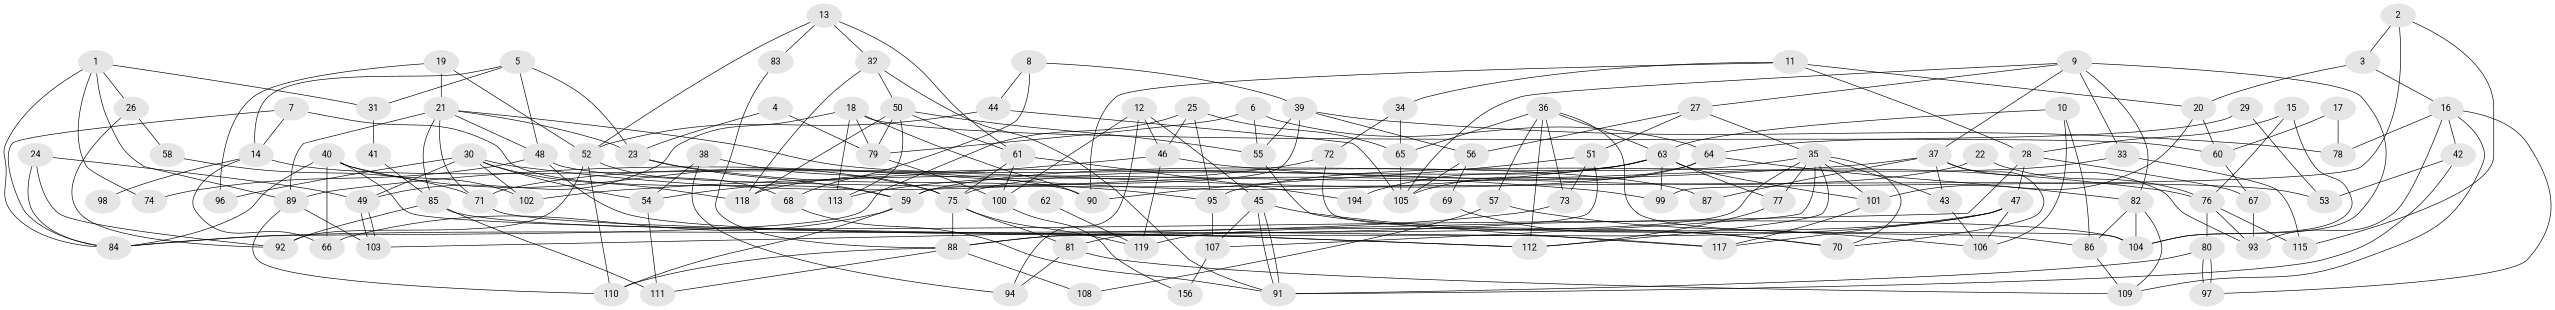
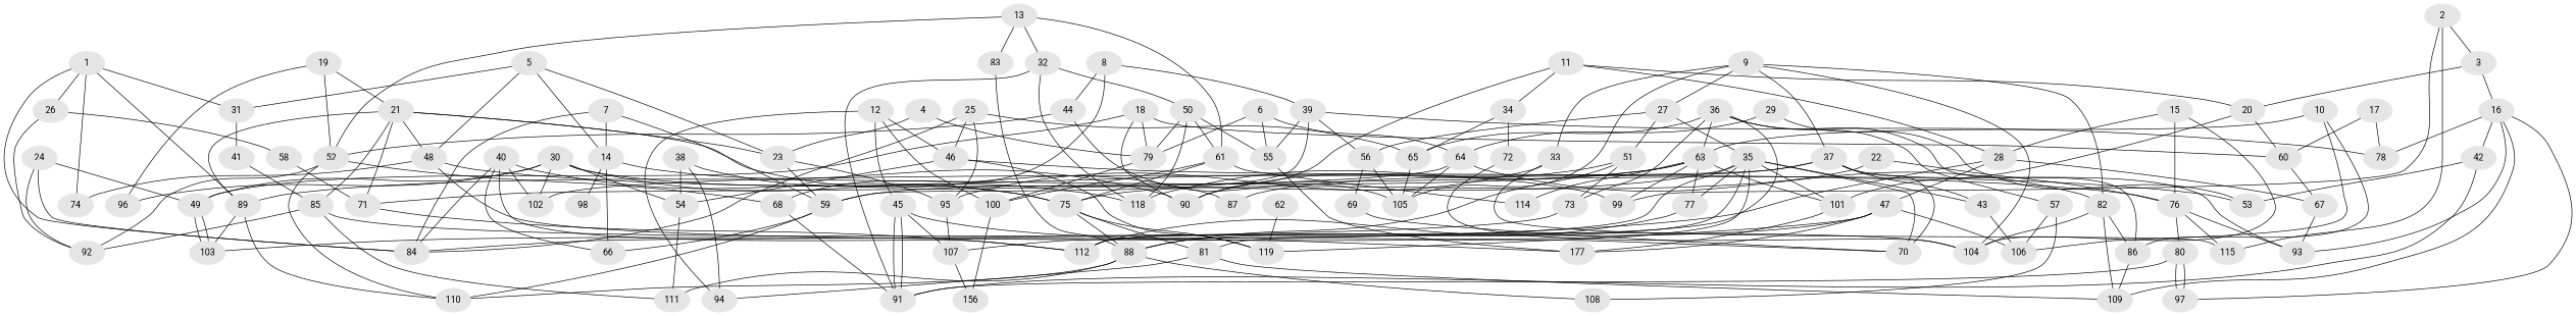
  graph {
    fontname=Roboto
    node [color=gray90 fontname=Roboto style=filled]
    edge [fontname=Roboto]
    1
    26
    31
    74
    84
    89
    92
    58
    41
    103
    110
    2
    3
    99
    115
    16
    20
    42
    78
    93
    97
    109
    60
    101
    4
    23
    79
    59
    95
    100
    5
    14
    48
    90
    66
    98
    53
-   117
+   117 [label=177]
    6
    55
    64
    82
    105
    71
    7
    8
    39
    44
    68
    56
    52
    91
    9
    27
    33
    37
    104
    35
    51
    87
    102
    43
    70
    86
    10
    63
    106
    118
    77
-   114 [label=194]
+   114
    11
    28
    34
    47
    67
    65
    72
    12
    45
    46
    94
    107
    76
    54
    119
    n86 [label=156]
    13
    32
    61
    83
    50
    75
    88
    15
    80
    17
    18
    49
-   113
    19
    21
    96
    85
    62
    112
    111
    22
    81
    24
    25
    73
    69
    29
    30
    36
    57
    108
    38
    40
    1 -- 26
    1 -- 31
    1 -- 74
    1 -- 84
    1 -- 89
    26 -- 92
    26 -- 58
    31 -- 41
    89 -- 103
    89 -- 110
    58 -- 71
    41 -- 85
    2 -- 3
    2 -- 99
    2 -- 115
    3 -- 16
    3 -- 20
    16 -- 42
    16 -- 78
    16 -- 93
    16 -- 97
    16 -- 109
    20 -- 60
    20 -- 101
    42 -- 53
    42 -- 91
    60 -- 67
    101 -- 117
    4 -- 23
    4 -- 79
    23 -- 59
    23 -- 95
    79 -- 100
    59 -- 110
    59 -- 66
    95 -- 107
    100 -- n86
    5 -- 31
    5 -- 23
    5 -- 14
    5 -- 48
    14 -- 90
    14 -- 66
    14 -- 98
    48 -- 74
    48 -- 53
    48 -- 117
    6 -- 79
    6 -- 55
    6 -- 64
    55 -- 117
    64 -- 82
    64 -- 105
    64 -- 71
    82 -- 109
    82 -- 104
    82 -- 86
    71 -- 112
    7 -- 84
    7 -- 59
    7 -- 14
    8 -- 39
    8 -- 44
    8 -- 68
    39 -- 78
    39 -- 59
    39 -- 55
    39 -- 56
    44 -- 105
    44 -- 52
    68 -- 91
    56 -- 105
    56 -- 69
    52 -- 92
    52 -- 110
    52 -- 68
    9 -- 82
    9 -- 105
    9 -- 27
    9 -- 33
    9 -- 37
    9 -- 104
    27 -- 56
    27 -- 35
    27 -- 51
    33 -- 115
    33 -- 95
    37 -- 93
    37 -- 87
    37 -- 102
    37 -- 43
    37 -- 70
    35 -- 101
    35 -- 59
    35 -- 43
    35 -- 70
    35 -- 77
    35 -- 107
    35 -- 112
    35 -- 81
    51 -- 90
    51 -- 88
    51 -- 73
    43 -- 106
    86 -- 109
    10 -- 86
    10 -- 63
    10 -- 106
    63 -- 89
    63 -- 99
    63 -- 101
    63 -- 118
    63 -- 77
    63 -- 114
    77 -- 112
    11 -- 20
    11 -- 90
    11 -- 28
    11 -- 34
    28 -- 103
    28 -- 47
    28 -- 67
    34 -- 65
    34 -- 72
    47 -- 117
    47 -- 106
    47 -- 119
    47 -- 88
    67 -- 93
    65 -- 105
    72 -- 104
-   72 -- 113
    12 -- 100
    12 -- 45
    12 -- 46
    12 -- 94
    45 -- 91
    45 -- 91
    45 -- 70
    45 -- 107
    46 -- 76
    46 -- 54
    46 -- 119
    107 -- n86
    76 -- 115
    76 -- 93
    76 -- 80
    54 -- 111
    13 -- 52
    13 -- 32
    13 -- 61
    13 -- 83
    32 -- 91
    32 -- 118
    32 -- 50
    61 -- 100
    61 -- 114
    61 -- 75
    83 -- 88
    50 -- 79
    50 -- 55
    50 -- 118
    50 -- 61
-   50 -- 113
    75 -- 119
    75 -- 88
    75 -- 81
    88 -- 110
    88 -- 111
    88 -- 108
    15 -- 104
    15 -- 28
    15 -- 76
    80 -- 97
    80 -- 97
    80 -- 91
    17 -- 78
    17 -- 60
    18 -- 60
    18 -- 79
    18 -- 90
    18 -- 49
-   18 -- 113
    49 -- 103
    49 -- 103
    19 -- 52
    19 -- 21
    19 -- 96
    21 -- 89
    21 -- 23
    21 -- 48
    21 -- 71
    21 -- 87
    21 -- 85
    85 -- 92
    85 -- 104
    85 -- 111
    62 -- 119
    22 -- 76
    22 -- 75
    81 -- 109
    81 -- 94
    24 -- 84
    24 -- 92
    24 -- 49
    25 -- 84
    25 -- 95
    25 -- 65
    25 -- 46
    73 -- 84
    69 -- 70
    29 -- 53
    29 -- 64
    30 -- 99
    30 -- 102
    30 -- 118
    30 -- 54
    30 -- 49
    30 -- 96
    36 -- 86
    36 -- 63
    36 -- 65
    36 -- 112
    36 -- 73
    36 -- 57
    57 -- 106
    57 -- 108
    38 -- 94
    38 -- 54
    38 -- 75
    40 -- 84
    40 -- 66
    40 -- 102
    40 -- 75
    40 -- 112
  }
